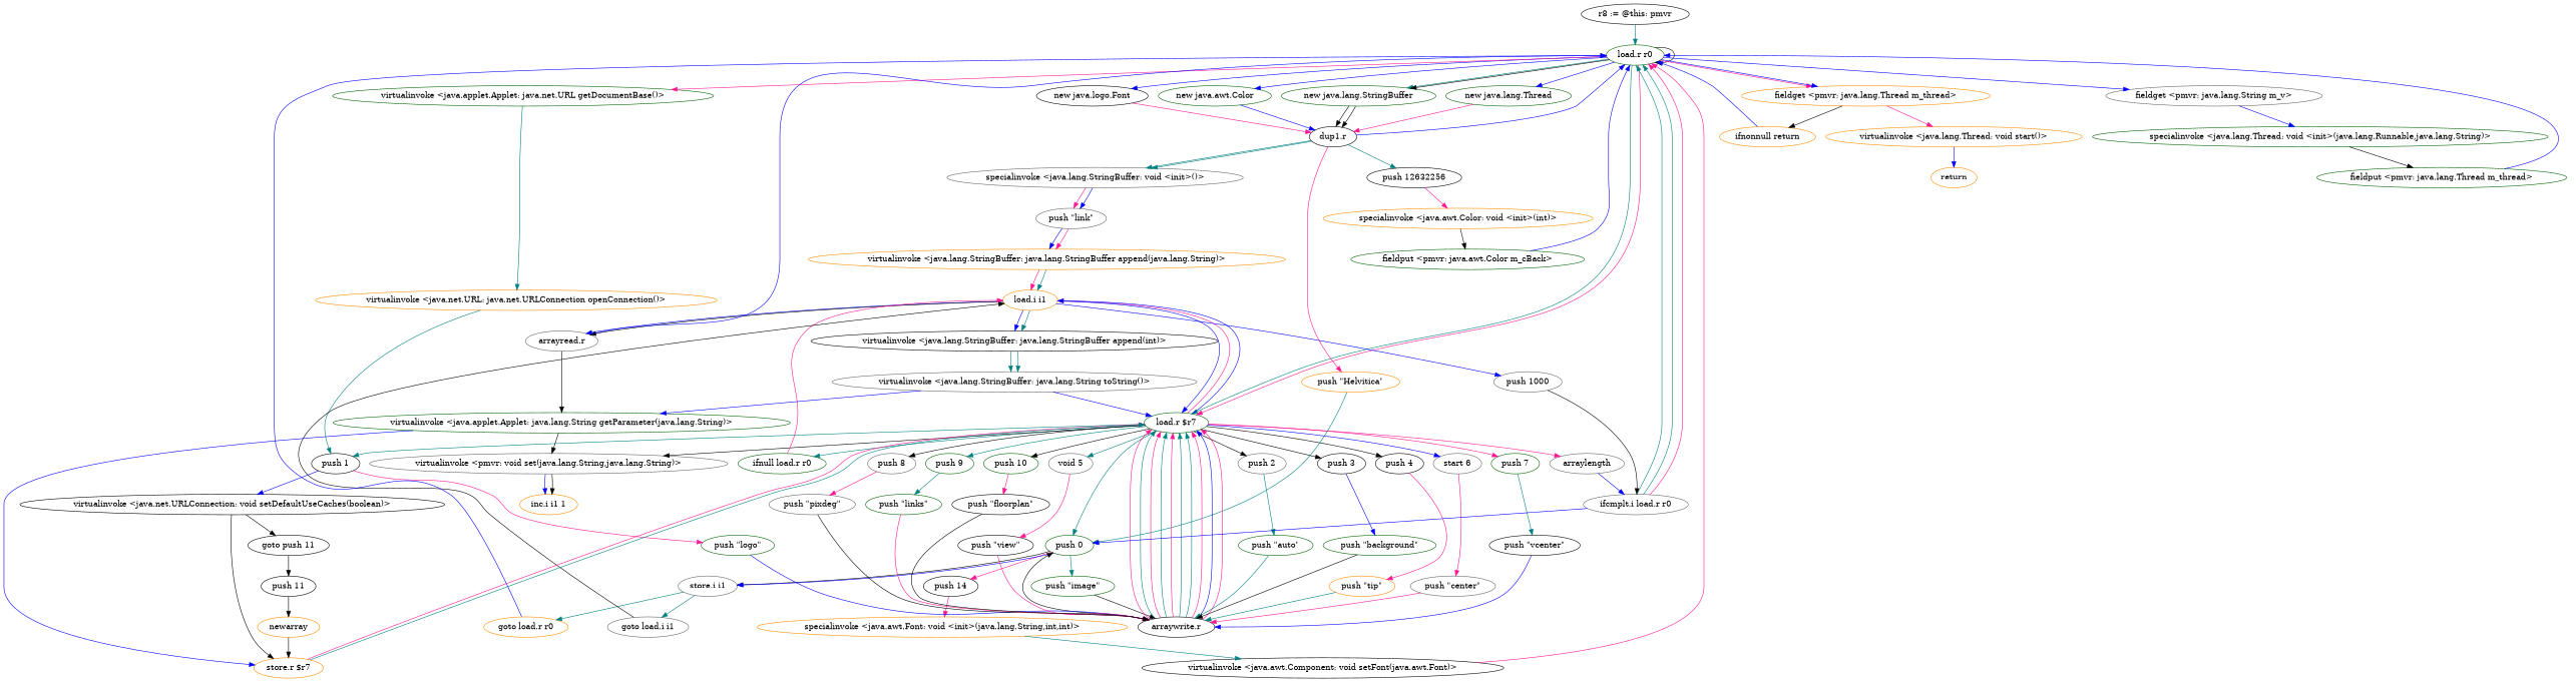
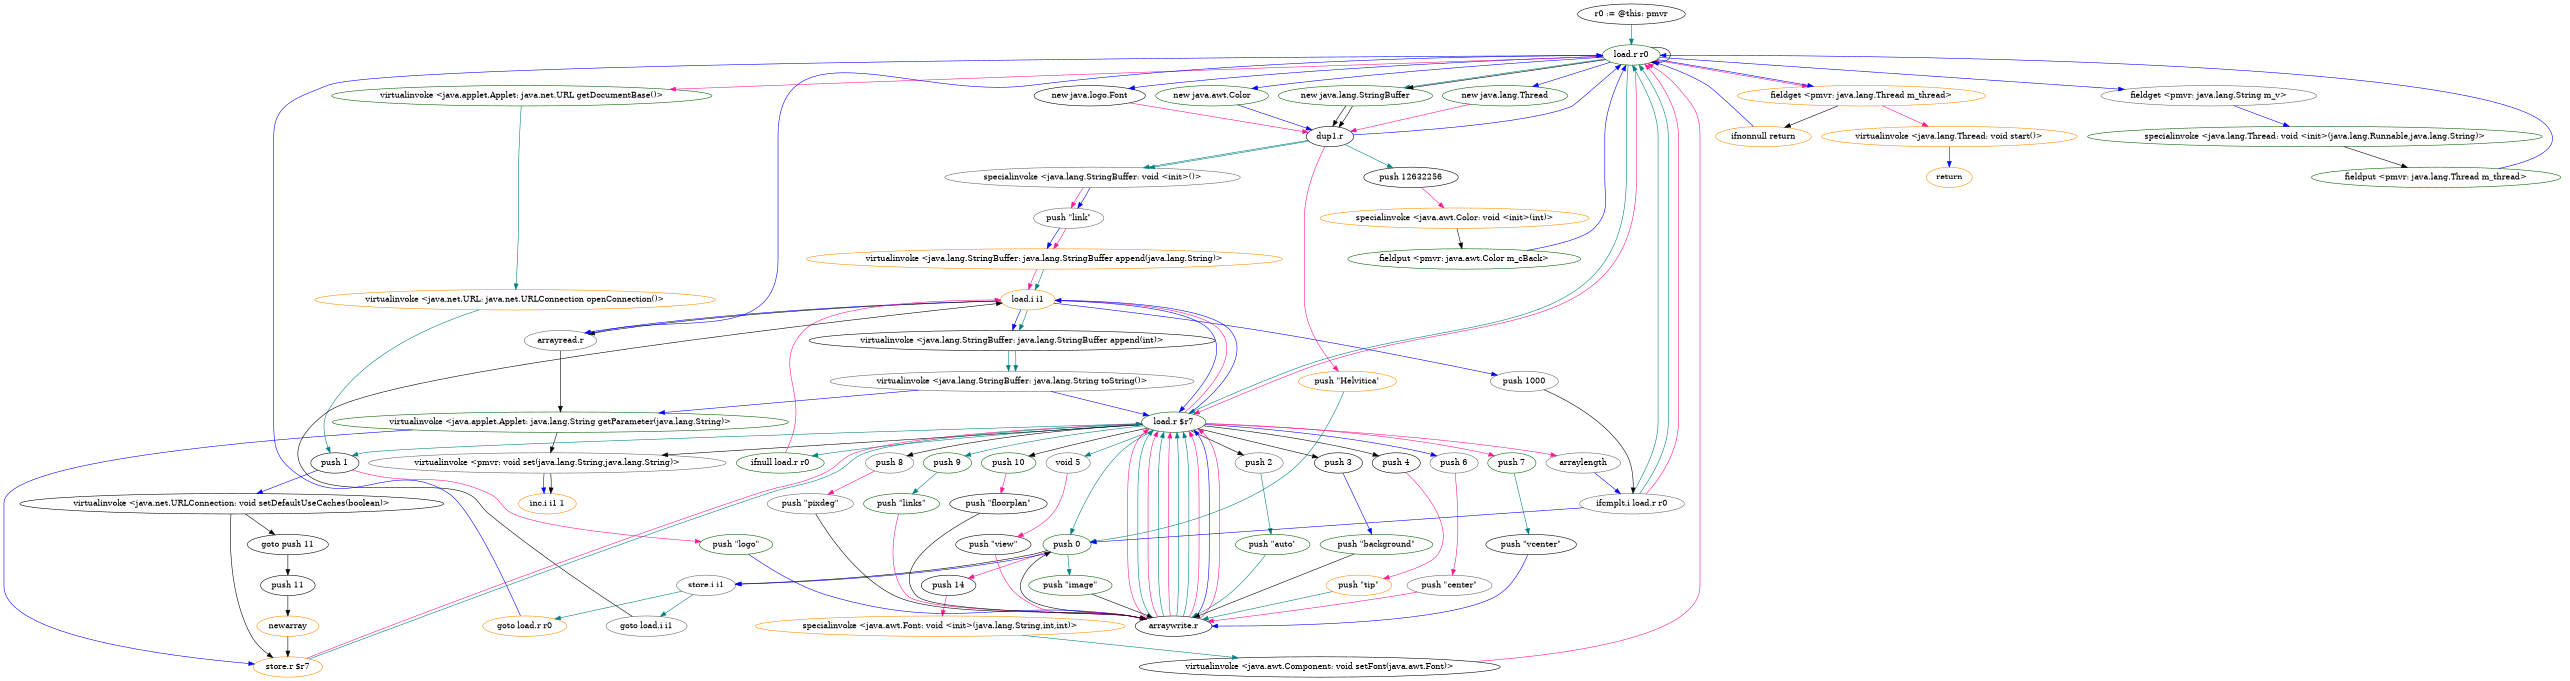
  digraph {
    node [color=darkgreen]
    edge [color=teal]
-   "r0 := @this: pmvr" [color=black label="r8 := @this: pmvr"]
+   "r0 := @this: pmvr" [color=black]
    "load.r r0"
    n3 [color=black label="new java.logo.Font"]
    "new java.awt.Color"
    "fieldget <pmvr: java.lang.Thread m_thread>" [color=darkorange]
    "virtualinvoke <java.applet.Applet: java.net.URL getDocumentBase()>"
    "load.r $r7"
    "new java.lang.StringBuffer"
    "new java.lang.Thread"
    "fieldget <pmvr: java.lang.String m_v>" [color=gray40]
    "dup1.r" [color=black]
    "ifnonnull return" [color=darkorange]
    "virtualinvoke <java.lang.Thread: void start()>" [color=darkorange]
    "virtualinvoke <java.net.URL: java.net.URLConnection openConnection()>" [color=darkorange]
    "push 0"
    "push 1" [color=black]
    "push 2" [color=gray40]
    "push 3" [color=black]
    "push 4" [color=black]
    n20 [color=gray40 label="void 5"]
-   "push 6" [color=gray40 label="start 6"]
+   "push 6" [color=gray40]
    "push 7"
    "push 8" [color=gray40]
    "push 9"
    "push 10"
    "load.i i1" [color=darkorange]
    arraylength [color=gray40]
    "ifnull load.r r0"
    "virtualinvoke <pmvr: void set(java.lang.String,java.lang.String)>" [color=gray40]
    "specialinvoke <java.lang.Thread: void <init>(java.lang.Runnable,java.lang.String)>"
    "push \"Helvitica\"" [color=darkorange]
    "push 12632256" [color=black]
    "specialinvoke <java.lang.StringBuffer: void <init>()>" [color=gray40]
    "specialinvoke <java.awt.Color: void <init>(int)>" [color=darkorange]
    "push \"link\"" [color=gray40]
    "push 14" [color=black]
    "push \"image\""
    "store.i i1" [color=gray40]
    "specialinvoke <java.awt.Font: void <init>(java.lang.String,int,int)>" [color=darkorange]
    "arraywrite.r" [color=black]
    "goto load.i i1" [color=gray40]
    "goto load.r r0" [color=darkorange]
    "virtualinvoke <java.awt.Component: void setFont(java.awt.Font)>" [color=black]
    "fieldput <pmvr: java.awt.Color m_cBack>"
    return [color=darkorange]
    "virtualinvoke <java.net.URLConnection: void setDefaultUseCaches(boolean)>" [color=black]
    "push \"logo\""
    "goto push 11" [color=black]
    "store.r $r7" [color=darkorange]
    "push 11" [color=black]
    newarray [color=darkorange]
    "push \"auto\""
    "push \"background\""
    "push \"tip\"" [color=darkorange]
    "push \"view\"" [color=black]
    "push \"center\"" [color=gray40]
    "push \"vcenter\"" [color=black]
    "push \"pixdeg\"" [color=gray40]
    "push \"links\""
    "push \"floorplan\"" [color=black]
    "virtualinvoke <java.lang.StringBuffer: java.lang.StringBuffer append(int)>" [color=black]
    "push 1000" [color=gray40]
    "arrayread.r" [color=gray40]
    "ifcmplt.i load.r r0" [color=gray40]
    "inc.i i1 1" [color=darkorange]
    "virtualinvoke <java.lang.StringBuffer: java.lang.String toString()>" [color=gray40]
    "virtualinvoke <java.applet.Applet: java.lang.String getParameter(java.lang.String)>"
    "virtualinvoke <java.lang.StringBuffer: java.lang.StringBuffer append(java.lang.String)>" [color=darkorange]
    "fieldput <pmvr: java.lang.Thread m_thread>"
    "r0 := @this: pmvr" -> "load.r r0"
    "load.r r0" -> "load.r r0" [color=black]
    "load.r r0" -> n3 [color=blue]
    "load.r r0" -> "new java.awt.Color" [color=blue]
    "load.r r0" -> "fieldget <pmvr: java.lang.Thread m_thread>" [color=deeppink]
    "load.r r0" -> "fieldget <pmvr: java.lang.Thread m_thread>" [color=blue]
    "load.r r0" -> "virtualinvoke <java.applet.Applet: java.net.URL getDocumentBase()>" [color=deeppink]
    "load.r r0" -> "load.r $r7"
    "load.r r0" -> "load.r $r7" [color=deeppink]
    "load.r r0" -> "new java.lang.StringBuffer"
    "load.r r0" -> "new java.lang.StringBuffer" [color=black]
    "load.r r0" -> "new java.lang.Thread" [color=blue]
    "load.r r0" -> "fieldget <pmvr: java.lang.String m_v>" [color=blue]
    n3 -> "dup1.r" [color=deeppink]
    "new java.awt.Color" -> "dup1.r" [color=blue]
    "fieldget <pmvr: java.lang.Thread m_thread>" -> "ifnonnull return" [color=black]
    "fieldget <pmvr: java.lang.Thread m_thread>" -> "virtualinvoke <java.lang.Thread: void start()>" [color=deeppink]
    "virtualinvoke <java.applet.Applet: java.net.URL getDocumentBase()>" -> "virtualinvoke <java.net.URL: java.net.URLConnection openConnection()>"
    "load.r $r7" -> "push 0"
    "load.r $r7" -> "push 1"
    "load.r $r7" -> "push 2" [color=black]
    "load.r $r7" -> "push 3" [color=black]
    "load.r $r7" -> "push 4" [color=black]
    "load.r $r7" -> n20
    "load.r $r7" -> "push 6" [color=blue]
    "load.r $r7" -> "push 7" [color=deeppink]
    "load.r $r7" -> "push 8" [color=black]
    "load.r $r7" -> "push 9"
    "load.r $r7" -> "push 10" [color=black]
    "load.r $r7" -> "load.i i1" [color=deeppink]
    "load.r $r7" -> "load.i i1" [color=blue]
    "load.r $r7" -> arraylength [color=deeppink]
    "load.r $r7" -> "ifnull load.r r0"
    "load.r $r7" -> "virtualinvoke <pmvr: void set(java.lang.String,java.lang.String)>" [color=black]
    "new java.lang.StringBuffer" -> "dup1.r" [color=black]
    "new java.lang.StringBuffer" -> "dup1.r" [color=black]
    "new java.lang.Thread" -> "dup1.r" [color=deeppink]
    "fieldget <pmvr: java.lang.String m_v>" -> "specialinvoke <java.lang.Thread: void <init>(java.lang.Runnable,java.lang.String)>" [color=blue]
    "dup1.r" -> "load.r r0" [color=blue]
    "dup1.r" -> "push \"Helvitica\"" [color=deeppink]
    "dup1.r" -> "push 12632256"
    "dup1.r" -> "specialinvoke <java.lang.StringBuffer: void <init>()>"
    "dup1.r" -> "specialinvoke <java.lang.StringBuffer: void <init>()>"
    "ifnonnull return" -> "load.r r0" [color=blue]
    "virtualinvoke <java.lang.Thread: void start()>" -> return [color=blue]
    "virtualinvoke <java.net.URL: java.net.URLConnection openConnection()>" -> "push 1"
    "push 0" -> "push 14" [color=deeppink]
    "push 0" -> "push \"image\""
    "push 0" -> "store.i i1" [color=black]
    "push 0" -> "store.i i1" [color=blue]
    "push 1" -> "virtualinvoke <java.net.URLConnection: void setDefaultUseCaches(boolean)>" [color=blue]
    "push 1" -> "push \"logo\"" [color=deeppink]
    "push 2" -> "push \"auto\""
    "push 3" -> "push \"background\"" [color=blue]
    "push 4" -> "push \"tip\"" [color=deeppink]
    n20 -> "push \"view\"" [color=deeppink]
    "push 6" -> "push \"center\"" [color=deeppink]
    "push 7" -> "push \"vcenter\""
    "push 8" -> "push \"pixdeg\"" [color=deeppink]
    "push 9" -> "push \"links\""
    "push 10" -> "push \"floorplan\"" [color=deeppink]
    "load.i i1" -> "load.r $r7" [color=blue]
    "load.i i1" -> "virtualinvoke <java.lang.StringBuffer: java.lang.StringBuffer append(int)>" [color=blue]
    "load.i i1" -> "virtualinvoke <java.lang.StringBuffer: java.lang.StringBuffer append(int)>"
    "load.i i1" -> "push 1000" [color=blue]
    "load.i i1" -> "arrayread.r" [color=blue]
    "load.i i1" -> "arrayread.r" [color=black]
    arraylength -> "ifcmplt.i load.r r0" [color=blue]
    "ifnull load.r r0" -> "load.i i1" [color=deeppink]
    "virtualinvoke <pmvr: void set(java.lang.String,java.lang.String)>" -> "inc.i i1 1" [color=blue]
    "virtualinvoke <pmvr: void set(java.lang.String,java.lang.String)>" -> "inc.i i1 1" [color=black]
    "specialinvoke <java.lang.Thread: void <init>(java.lang.Runnable,java.lang.String)>" -> "fieldput <pmvr: java.lang.Thread m_thread>" [color=black]
    "push \"Helvitica\"" -> "push 0"
    "push 12632256" -> "specialinvoke <java.awt.Color: void <init>(int)>" [color=deeppink]
    "specialinvoke <java.lang.StringBuffer: void <init>()>" -> "push \"link\"" [color=deeppink]
    "specialinvoke <java.lang.StringBuffer: void <init>()>" -> "push \"link\"" [color=blue]
    "specialinvoke <java.awt.Color: void <init>(int)>" -> "fieldput <pmvr: java.awt.Color m_cBack>" [color=black]
    "push \"link\"" -> "virtualinvoke <java.lang.StringBuffer: java.lang.StringBuffer append(java.lang.String)>" [color=blue]
    "push \"link\"" -> "virtualinvoke <java.lang.StringBuffer: java.lang.StringBuffer append(java.lang.String)>" [color=deeppink]
    "push 14" -> "specialinvoke <java.awt.Font: void <init>(java.lang.String,int,int)>" [color=deeppink]
    "push \"image\"" -> "arraywrite.r" [color=black]
    "store.i i1" -> "goto load.i i1"
    "store.i i1" -> "goto load.r r0"
    "specialinvoke <java.awt.Font: void <init>(java.lang.String,int,int)>" -> "virtualinvoke <java.awt.Component: void setFont(java.awt.Font)>"
    "arraywrite.r" -> "load.r $r7" [color=deeppink]
    "arraywrite.r" -> "load.r $r7"
    "arraywrite.r" -> "load.r $r7" [color=deeppink]
    "arraywrite.r" -> "load.r $r7"
    "arraywrite.r" -> "load.r $r7" [color=deeppink]
    "arraywrite.r" -> "load.r $r7"
    "arraywrite.r" -> "load.r $r7"
    "arraywrite.r" -> "load.r $r7" [color=deeppink]
    "arraywrite.r" -> "load.r $r7" [color=blue]
    "arraywrite.r" -> "load.r $r7" [color=deeppink]
    "arraywrite.r" -> "push 0" [color=black]
    "goto load.i i1" -> "load.i i1" [color=black]
    "goto load.r r0" -> "load.r r0" [color=blue]
    "virtualinvoke <java.awt.Component: void setFont(java.awt.Font)>" -> "load.r r0" [color=deeppink]
    "fieldput <pmvr: java.awt.Color m_cBack>" -> "load.r r0" [color=blue]
    "virtualinvoke <java.net.URLConnection: void setDefaultUseCaches(boolean)>" -> "goto push 11" [color=black]
    "virtualinvoke <java.net.URLConnection: void setDefaultUseCaches(boolean)>" -> "store.r $r7" [color=black]
    "push \"logo\"" -> "arraywrite.r" [color=blue]
    "goto push 11" -> "push 11" [color=black]
    "store.r $r7" -> "load.r $r7" [color=deeppink]
    "store.r $r7" -> "load.r $r7"
    "push 11" -> newarray [color=black]
    newarray -> "store.r $r7" [color=black]
    "push \"auto\"" -> "arraywrite.r"
    "push \"background\"" -> "arraywrite.r" [color=black]
    "push \"tip\"" -> "arraywrite.r"
    "push \"view\"" -> "arraywrite.r" [color=deeppink]
    "push \"center\"" -> "arraywrite.r" [color=deeppink]
    "push \"vcenter\"" -> "arraywrite.r" [color=blue]
    "push \"pixdeg\"" -> "arraywrite.r" [color=black]
    "push \"links\"" -> "arraywrite.r" [color=deeppink]
    "push \"floorplan\"" -> "arraywrite.r" [color=black]
    "virtualinvoke <java.lang.StringBuffer: java.lang.StringBuffer append(int)>" -> "virtualinvoke <java.lang.StringBuffer: java.lang.String toString()>"
    "virtualinvoke <java.lang.StringBuffer: java.lang.StringBuffer append(int)>" -> "virtualinvoke <java.lang.StringBuffer: java.lang.String toString()>"
    "push 1000" -> "ifcmplt.i load.r r0" [color=black]
    "arrayread.r" -> "load.r r0" [color=blue]
    "arrayread.r" -> "virtualinvoke <java.applet.Applet: java.lang.String getParameter(java.lang.String)>" [color=black]
    "ifcmplt.i load.r r0" -> "load.r r0"
    "ifcmplt.i load.r r0" -> "load.r r0"
    "ifcmplt.i load.r r0" -> "load.r r0" [color=deeppink]
    "ifcmplt.i load.r r0" -> "push 0" [color=blue]
    "virtualinvoke <java.lang.StringBuffer: java.lang.String toString()>" -> "load.r $r7" [color=blue]
    "virtualinvoke <java.lang.StringBuffer: java.lang.String toString()>" -> "virtualinvoke <java.applet.Applet: java.lang.String getParameter(java.lang.String)>" [color=blue]
    "virtualinvoke <java.applet.Applet: java.lang.String getParameter(java.lang.String)>" -> "virtualinvoke <pmvr: void set(java.lang.String,java.lang.String)>" [color=black]
    "virtualinvoke <java.applet.Applet: java.lang.String getParameter(java.lang.String)>" -> "store.r $r7" [color=blue]
    "virtualinvoke <java.lang.StringBuffer: java.lang.StringBuffer append(java.lang.String)>" -> "load.i i1" [color=deeppink]
    "virtualinvoke <java.lang.StringBuffer: java.lang.StringBuffer append(java.lang.String)>" -> "load.i i1"
    "fieldput <pmvr: java.lang.Thread m_thread>" -> "load.r r0" [color=blue]
  }
